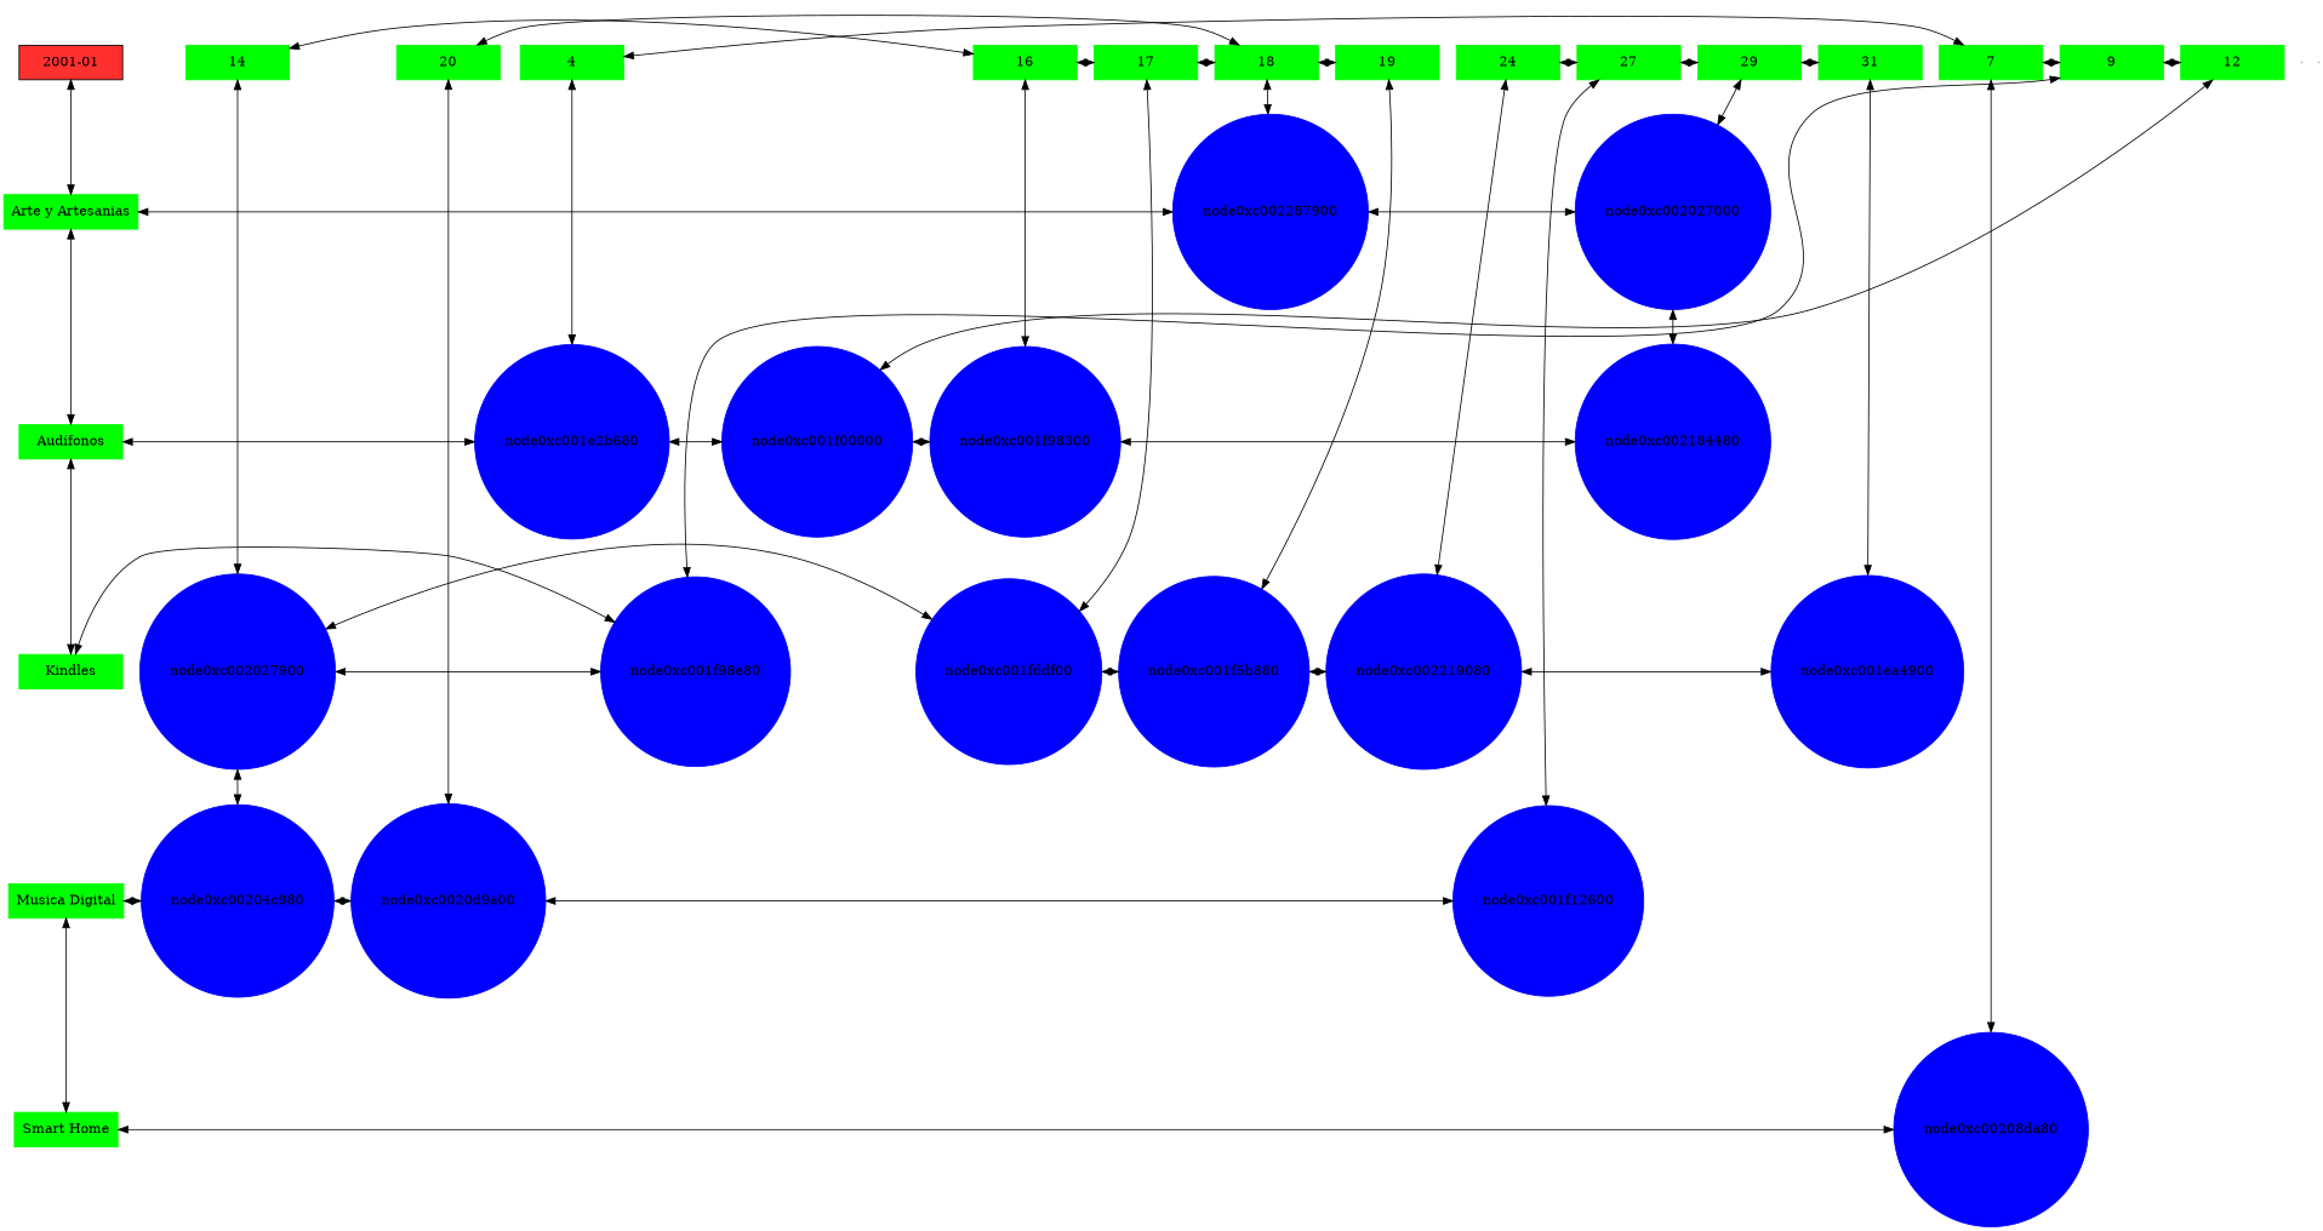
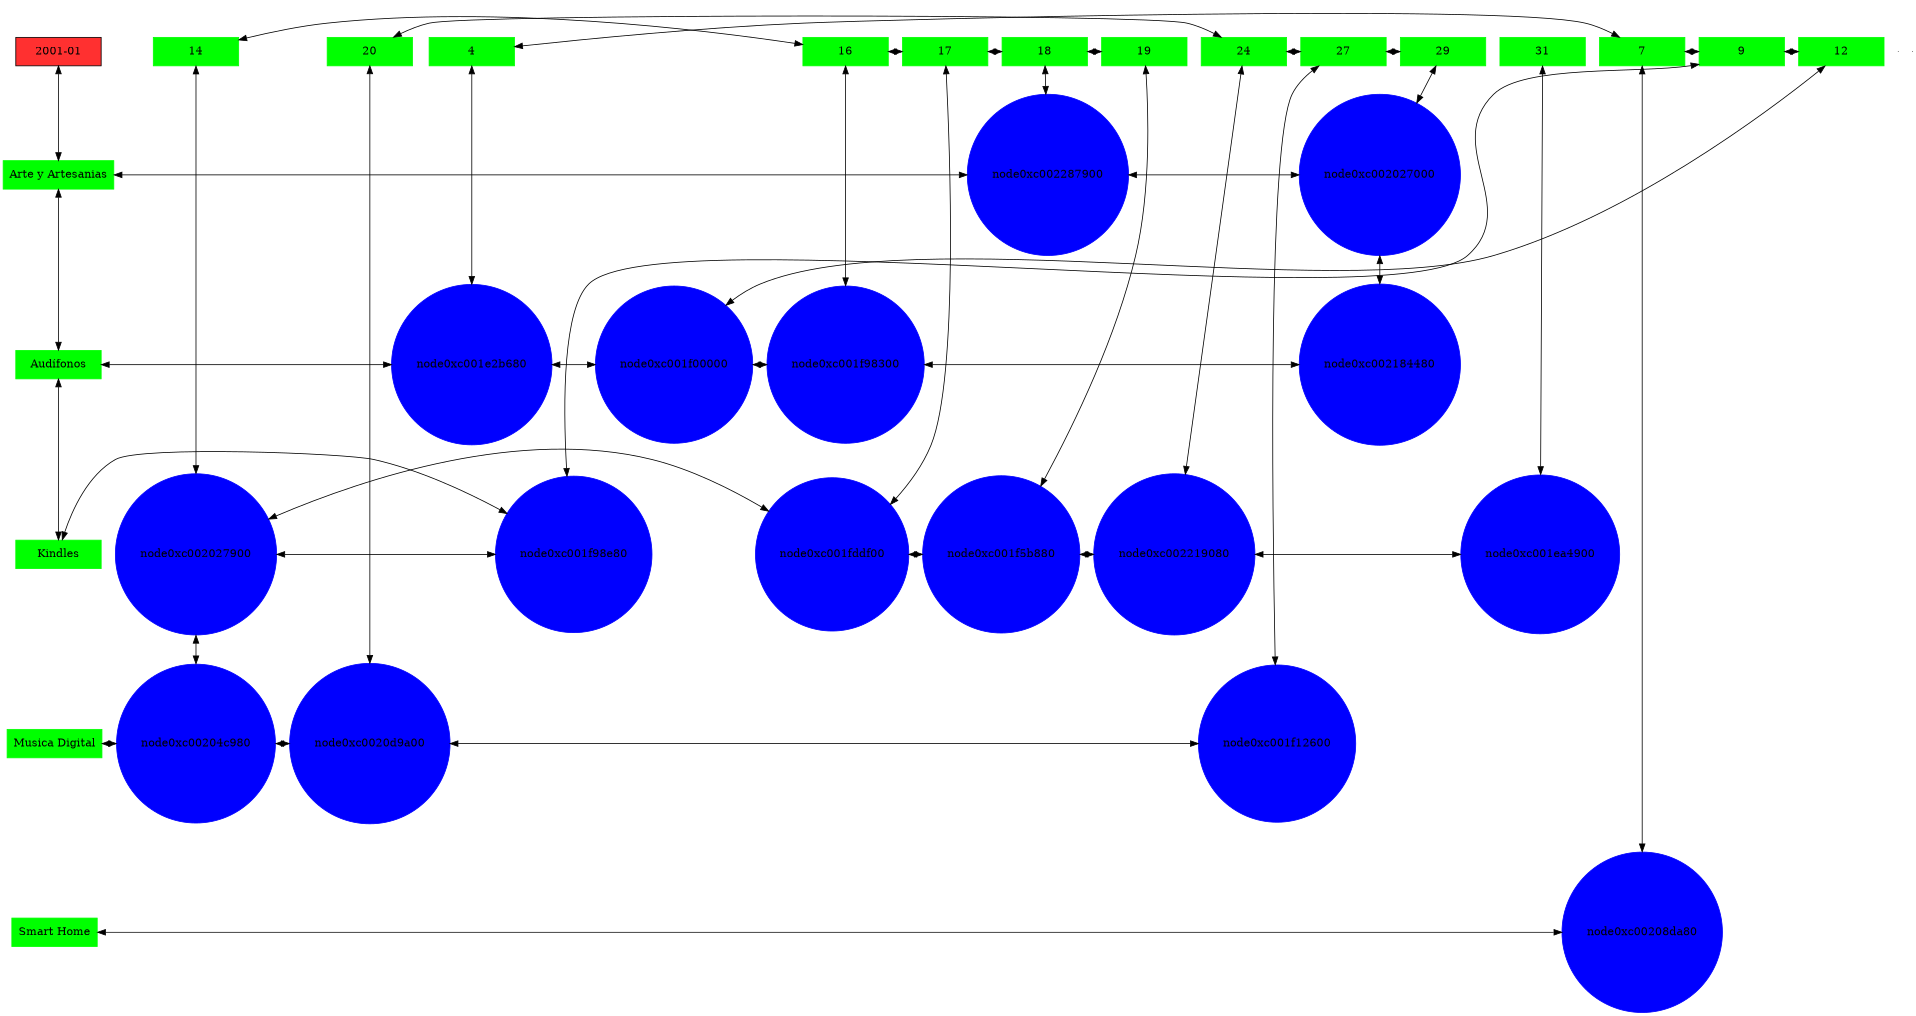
  digraph {
    node [group=1 shape=box style=filled color=green]
    edge [dir=both]
    n1 [fillcolor=firebrick1 label="2001-01" width=1.5 color=""]
    n2 [group=4 label=4 width=1.5]
    n3 [group=7 label=7 width=1.5]
    n4 [group=9 label=9 width=1.5]
    n5 [group=12 label=12 width=1.5]
    n6 [group=14 label=14 width=1.5]
    n7 [group=16 label=16 width=1.5]
    n8 [group=17 label=17 width=1.5]
    node0xc001f00000 [color=blue group=12 shape=circle width=0.5]
    node0xc001f98300 [color=blue group=16 shape=circle width=0.5]
    n11 [group=18 label=18 width=1.5]
    n12 [group=19 label=19 width=1.5]
    n13 [group=20 label=20 width=1.5]
    n14 [group=24 label=24 width=1.5]
    n15 [group=27 label=27 width=1.5]
    n16 [group=29 label=29 width=1.5]
    n17 [group=31 label=31 width=1.5]
    n18 [label="Arte y Artesanias" width=1.5]
    node0xc002287900 [color=blue group=18 shape=circle width=0.5]
    node0xc002027000 [color=blue group=29 shape=circle width=0.5]
    n21 [label="Audífonos" width=1.5]
    node0xc001e2b680 [color=blue group=4 shape=circle width=0.5]
    node0xc002184480 [color=blue group=29 shape=circle width=0.5]
    n24 [label=Kindles width=1.5]
    node0xc001f98e80 [color=blue group=9 shape=circle width=0.5]
    node0xc002027900 [color=blue group=14 shape=circle width=0.5]
    node0xc001fddf00 [color=blue group=17 shape=circle width=0.5]
    node0xc001f5b880 [color=blue group=19 shape=circle width=0.5]
    node0xc002219080 [color=blue group=24 shape=circle width=0.5]
    node0xc001ea4900 [color=blue group=31 shape=circle width=0.5]
    n31 [label="Musica Digital" width=1.5]
    node0xc00204c980 [color=blue group=14 shape=circle width=0.5]
    node0xc0020d9a00 [color=blue group=20 shape=circle width=0.5]
    node0xc001f12600 [color=blue group=27 shape=circle width=0.5]
    n35 [label="Smart Home" width=1.5]
    node0xc00208da80 [color=blue group=7 shape=circle width=0.5]
    e0 [shape=point width=0 group="" style="" color=""]
    e1 [shape=point width=0 group="" style="" color=""]
    subgraph sub_1 {
      rank=same
      n1
      n2
    }
    subgraph sub_2 {
      rank=same
      n2
      n3
    }
    subgraph sub_3 {
      rank=same
      n3
      n4
    }
    subgraph sub_4 {
      rank=same
      n4
      n5
    }
    subgraph sub_5 {
      rank=same
      n5
      n6
    }
    subgraph sub_6 {
      rank=same
      n6
      n7
    }
    subgraph sub_7 {
      rank=same
      n7
      n8
    }
    subgraph sub_8 {
      rank=same
      node0xc001f00000
      node0xc001f98300
    }
    subgraph sub_9 {
      rank=same
      n8
      n11
    }
    subgraph sub_10 {
      rank=same
      n11
      n12
    }
    subgraph sub_11 {
      rank=same
      n12
      n13
    }
    subgraph sub_12 {
      rank=same
      n13
      n14
    }
    subgraph sub_13 {
      rank=same
      n14
      n15
    }
    subgraph sub_14 {
      rank=same
      n15
      n16
    }
    subgraph sub_15 {
      rank=same
      n16
      n17
    }
    subgraph sub_16 {
      rank=same
      n18
      node0xc002287900
    }
    subgraph sub_17 {
      rank=same
      node0xc002287900
      node0xc002027000
    }
    subgraph sub_18 {
      rank=same
      n21
      node0xc001e2b680
    }
    subgraph sub_19 {
      rank=same
      node0xc001f00000
      node0xc001e2b680
    }
    subgraph sub_20 {
      rank=same
      node0xc001f98300
      node0xc002184480
    }
    subgraph sub_21 {
      rank=same
      n24
      node0xc001f98e80
    }
    subgraph sub_22 {
      rank=same
      node0xc001f98e80
      node0xc002027900
    }
    subgraph sub_23 {
      rank=same
      node0xc002027900
      node0xc001fddf00
    }
    subgraph sub_24 {
      rank=same
      node0xc001fddf00
      node0xc001f5b880
    }
    subgraph sub_25 {
      rank=same
      node0xc001f5b880
      node0xc002219080
    }
    subgraph sub_26 {
      rank=same
      node0xc002219080
      node0xc001ea4900
    }
    subgraph sub_27 {
      rank=same
      n31
      node0xc00204c980
    }
    subgraph sub_28 {
      rank=same
      node0xc00204c980
      node0xc0020d9a00
    }
    subgraph sub_29 {
      rank=same
      node0xc0020d9a00
      node0xc001f12600
    }
    subgraph sub_30 {
      rank=same
      n35
      node0xc00208da80
    }
    n1 -> n18
    n2 -> n3
    n2 -> node0xc001e2b680
    n3 -> n4
    n3 -> node0xc00208da80
    n4 -> n5
    n4 -> node0xc001f98e80
    n5 -> node0xc001f00000
    n6 -> n7
    n6 -> node0xc002027900
    n7 -> n8
    n7 -> node0xc001f98300
    n8 -> n11
    n8 -> node0xc001fddf00
    node0xc001f00000 -> node0xc001f98300
    node0xc001f98300 -> node0xc002184480
    n11 -> n12
    n11 -> node0xc002287900
    n12 -> node0xc001f5b880
-   n13 -> n11
+   n13 -> n14
    n13 -> node0xc0020d9a00
    n14 -> n15
    n14 -> node0xc002219080
    n15 -> n16
    n15 -> node0xc001f12600
-   n16 -> n17
    n16 -> node0xc002027000
    n17 -> node0xc001ea4900
    n18 -> node0xc002287900
    n18 -> n21
    node0xc002287900 -> node0xc002027000
    node0xc002027000 -> node0xc002184480
    n21 -> node0xc001e2b680
    n21 -> n24
    node0xc001e2b680 -> node0xc001f00000
    n24 -> node0xc001f98e80
    node0xc001f98e80 -> node0xc002027900
    node0xc002027900 -> node0xc001fddf00
    node0xc002027900 -> node0xc00204c980
    node0xc001fddf00 -> node0xc001f5b880
    node0xc001f5b880 -> node0xc002219080
    node0xc002219080 -> node0xc001ea4900
    n31 -> node0xc00204c980
-   n31 -> n35
    node0xc00204c980 -> node0xc0020d9a00
    node0xc0020d9a00 -> node0xc001f12600
    n35 -> node0xc00208da80
  }
